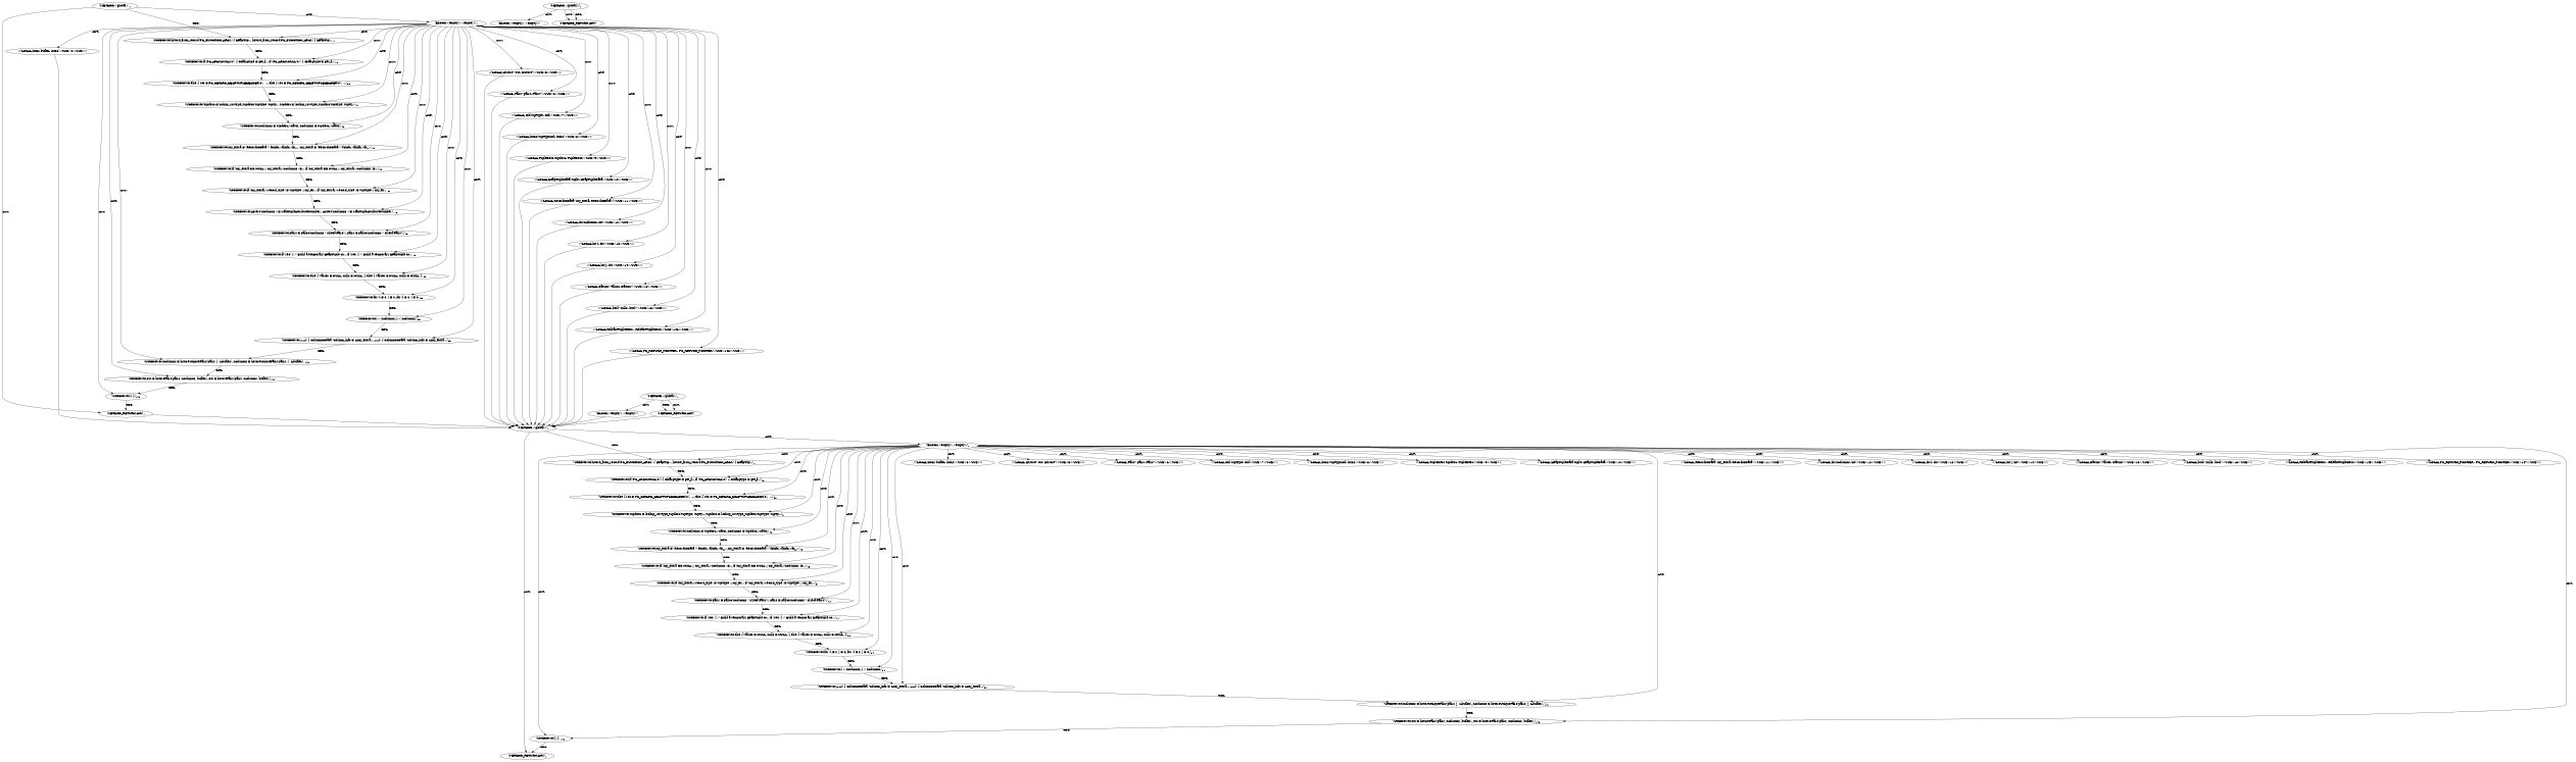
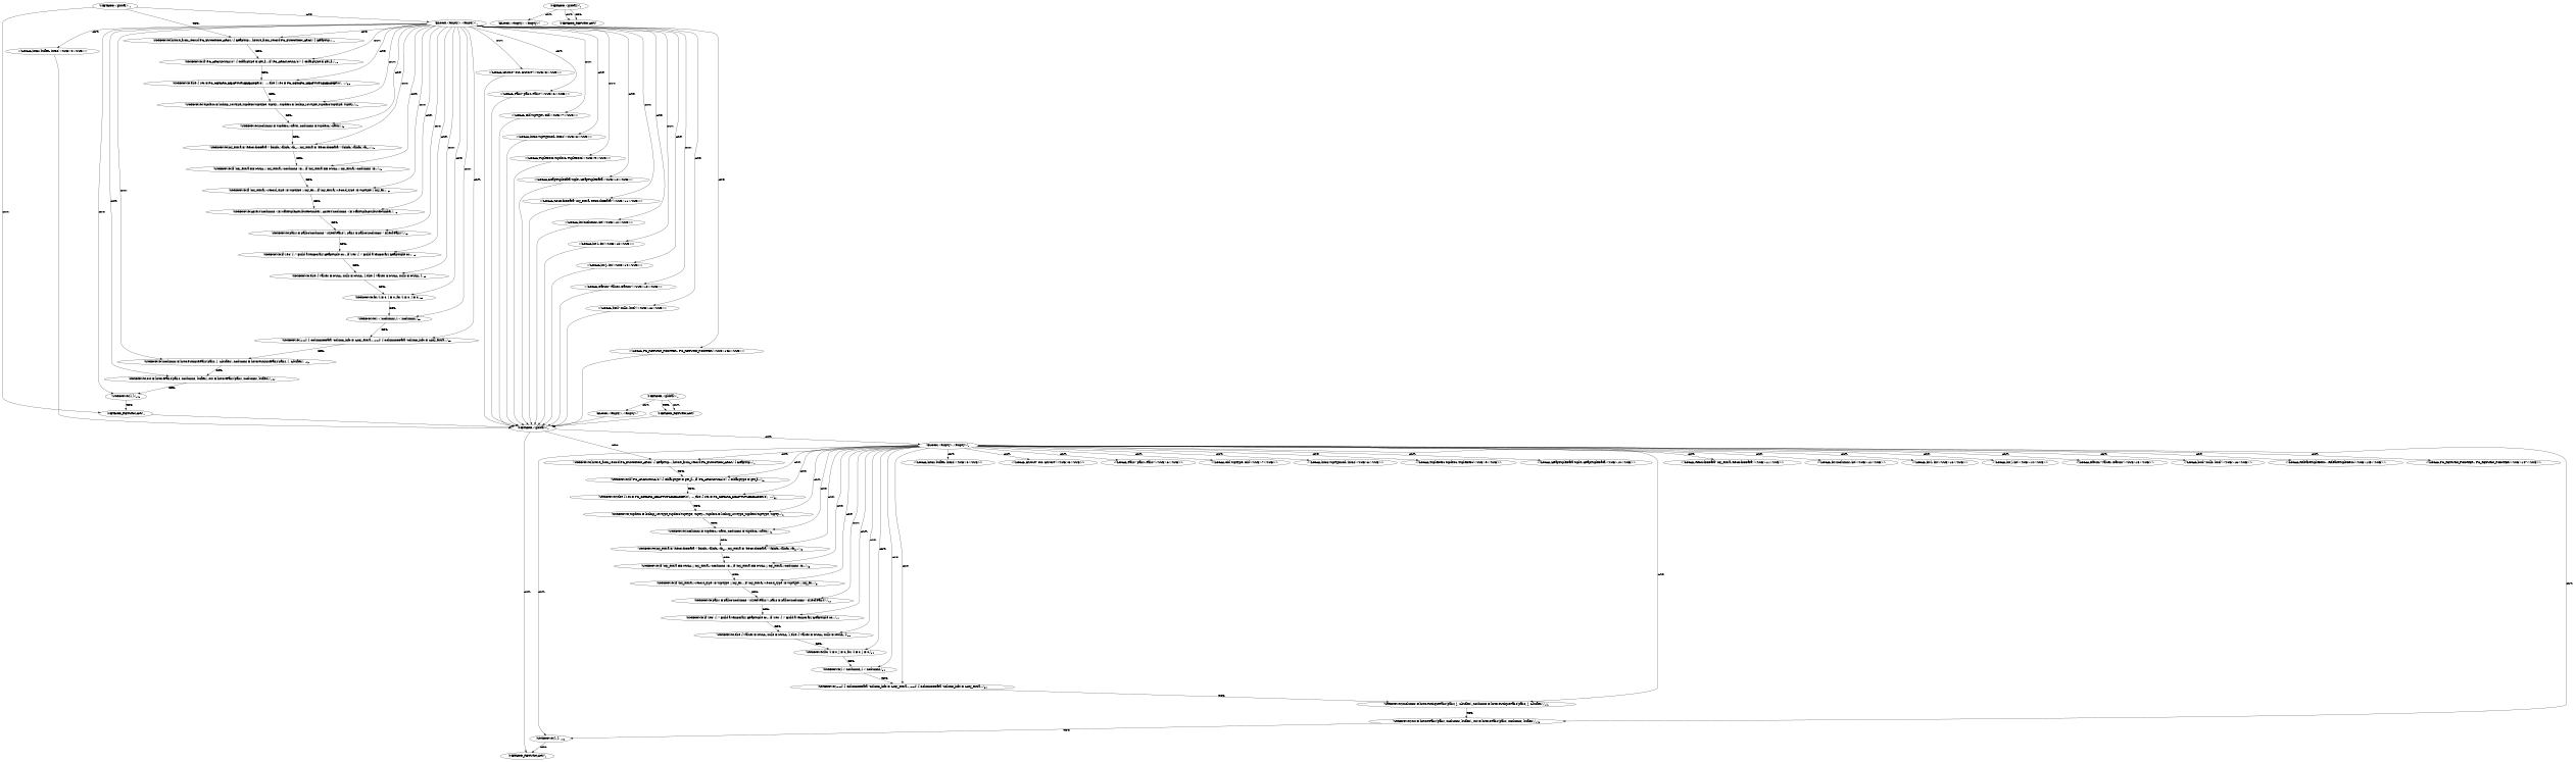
  digraph {
    n1 [label=<(METHOD,&lt;global&gt;)<SUB>1</SUB>>]
    n2 [label=<(BLOCK,&lt;empty&gt;,&lt;empty&gt;)<SUB>1</SUB>>]
    n3 [label=<(UNKNOWN,hstore_from_record(PG_FUNCTION_ARGS) { 	HeapTup...,hstore_from_record(PG_FUNCTION_ARGS) { 	HeapTup...)<SUB>1</SUB>>]
    n4 [label=<(METHOD_RETURN,ANY)<SUB>1</SUB>>]
    n5 [label="<(LOCAL,int32 buflen: int32)<SUB>4</SUB>>"]
    n6 [label="<(LOCAL,HStore* out: HStore*)<SUB>5</SUB>>"]
    n7 [label="<(LOCAL,Pairs* pairs: Pairs*)<SUB>6</SUB>>"]
    n8 [label="<(LOCAL,Oid tupType: Oid)<SUB>7</SUB>>"]
    n9 [label="<(LOCAL,int32 tupTypmod: int32)<SUB>8</SUB>>"]
    n10 [label="<(LOCAL,TupleDesc tupdesc: TupleDesc)<SUB>9</SUB>>"]
    n11 [label="<(LOCAL,HeapTupleData tuple: HeapTupleData)<SUB>10</SUB>>"]
    n12 [label="<(LOCAL,RecordIOData* my_extra: RecordIOData*)<SUB>11</SUB>>"]
    n13 [label="<(LOCAL,int ncolumns: int)<SUB>12</SUB>>"]
    n14 [label="<(LOCAL,int i: int)<SUB>13</SUB>>"]
    n15 [label="<(LOCAL,int j: int)<SUB>14</SUB>>"]
    n16 [label="<(LOCAL,Datum* values: Datum*)<SUB>15</SUB>>"]
    n17 [label="<(LOCAL,bool* nulls: bool*)<SUB>16</SUB>>"]
    n18 [label=<(UNKNOWN,if (PG_ARGISNULL(0)) 	{ 		Oid			argtype = get_f...,if (PG_ARGISNULL(0)) 	{ 		Oid			argtype = get_f...)<SUB>18</SUB>>]
    n19 [label=<(UNKNOWN,else 	{ 		rec = PG_GETARG_HEAPTUPLEHEADER(0);  ...,else 	{ 		rec = PG_GETARG_HEAPTUPLEHEADER(0);  ...)<SUB>32</SUB>>]
    n20 [label=<(UNKNOWN,tupdesc = lookup_rowtype_tupdesc(tupType, tupTy...,tupdesc = lookup_rowtype_tupdesc(tupType, tupTy...)<SUB>41</SUB>>]
    n21 [label=<(UNKNOWN,ncolumns = tupdesc-&gt;natts;,ncolumns = tupdesc-&gt;natts;)<SUB>42</SUB>>]
    n22 [label=<(UNKNOWN,my_extra = (RecordIOData *) fcinfo-&gt;flinfo-&gt;fn_...,my_extra = (RecordIOData *) fcinfo-&gt;flinfo-&gt;fn_...)<SUB>48</SUB>>]
    n23 [label=<(UNKNOWN,if (my_extra == NULL || 		my_extra-&gt;ncolumns !=...,if (my_extra == NULL || 		my_extra-&gt;ncolumns !=...)<SUB>49</SUB>>]
    n24 [label=<(UNKNOWN,if (my_extra-&gt;record_type != tupType || 		my_ex...,if (my_extra-&gt;record_type != tupType || 		my_ex...)<SUB>61</SUB>>]
    n25 [label=<(UNKNOWN,pairs = palloc(ncolumns * sizeof(Pairs));,pairs = palloc(ncolumns * sizeof(Pairs));)<SUB>72</SUB>>]
    n26 [label=<(UNKNOWN,if (rec) 	{ 		/* Build a temporary HeapTuple co...,if (rec) 	{ 		/* Build a temporary HeapTuple co...)<SUB>74</SUB>>]
    n27 [label=<(UNKNOWN,else 	{ 		values = NULL; 		nulls = NULL; 	},else 	{ 		values = NULL; 		nulls = NULL; 	})<SUB>88</SUB>>]
    n28 [label=<(UNKNOWN,for (i = 0, j = 0;,for (i = 0, j = 0;)<SUB>94</SUB>>]
    n29 [label=<(UNKNOWN,i &lt; ncolumns;,i &lt; ncolumns;)<SUB>94</SUB>>]
    n30 [label=<(UNKNOWN,++i) 	{ 		ColumnIOData *column_info = &amp;my_extra...,++i) 	{ 		ColumnIOData *column_info = &amp;my_extra...)<SUB>94</SUB>>]
    n31 [label=<(UNKNOWN,ncolumns = hstoreUniquePairs(pairs, j, &amp;buflen);,ncolumns = hstoreUniquePairs(pairs, j, &amp;buflen);)<SUB>141</SUB>>]
    n32 [label=<(UNKNOWN,out = hstorePairs(pairs, ncolumns, buflen);,out = hstorePairs(pairs, ncolumns, buflen);)<SUB>143</SUB>>]
    n33 [label="<(LOCAL,ReleaseTupleDesc : ReleaseTupleDesc)<SUB>145</SUB>>"]
    n34 [label="<(LOCAL,PG_RETURN_POINTER : PG_RETURN_POINTER)<SUB>147</SUB>>"]
    n35 [label=<(UNKNOWN,},})<SUB>148</SUB>>]
    n36 [label=<(METHOD,&lt;global&gt;)<SUB>1</SUB>>]
    n37 [label=<(BLOCK,&lt;empty&gt;,&lt;empty&gt;)>]
    n38 [label=<(METHOD_RETURN,ANY)>]
    n39 [label=<(METHOD,&lt;global&gt;)<SUB>1</SUB>>]
    n40 [label=<(BLOCK,&lt;empty&gt;,&lt;empty&gt;)<SUB>1</SUB>>]
    n41 [label=<(UNKNOWN,hstore_from_record(PG_FUNCTION_ARGS) { 	HeapTup...,hstore_from_record(PG_FUNCTION_ARGS) { 	HeapTup...)<SUB>1</SUB>>]
    n42 [label=<(METHOD_RETURN,ANY)<SUB>1</SUB>>]
    n43 [label="<(LOCAL,int32 buflen: int32)<SUB>4</SUB>>"]
    n44 [label="<(LOCAL,HStore* out: HStore*)<SUB>5</SUB>>"]
    n45 [label="<(LOCAL,Pairs* pairs: Pairs*)<SUB>6</SUB>>"]
    n46 [label="<(LOCAL,Oid tupType: Oid)<SUB>7</SUB>>"]
    n47 [label="<(LOCAL,int32 tupTypmod: int32)<SUB>8</SUB>>"]
    n48 [label="<(LOCAL,TupleDesc tupdesc: TupleDesc)<SUB>9</SUB>>"]
    n49 [label="<(LOCAL,HeapTupleData tuple: HeapTupleData)<SUB>10</SUB>>"]
    n50 [label="<(LOCAL,RecordIOData* my_extra: RecordIOData*)<SUB>11</SUB>>"]
    n51 [label="<(LOCAL,int ncolumns: int)<SUB>12</SUB>>"]
    n52 [label="<(LOCAL,int i: int)<SUB>13</SUB>>"]
    n53 [label="<(LOCAL,int j: int)<SUB>14</SUB>>"]
    n54 [label="<(LOCAL,Datum* values: Datum*)<SUB>15</SUB>>"]
    n55 [label="<(LOCAL,bool* nulls: bool*)<SUB>16</SUB>>"]
    n56 [label=<(UNKNOWN,if (PG_ARGISNULL(0)) 	{ 		Oid			argtype = get_f...,if (PG_ARGISNULL(0)) 	{ 		Oid			argtype = get_f...)<SUB>18</SUB>>]
    n57 [label=<(UNKNOWN,else 	{ 		rec = PG_GETARG_HEAPTUPLEHEADER(0);  ...,else 	{ 		rec = PG_GETARG_HEAPTUPLEHEADER(0);  ...)<SUB>32</SUB>>]
    n58 [label=<(UNKNOWN,tupdesc = lookup_rowtype_tupdesc(tupType, tupTy...,tupdesc = lookup_rowtype_tupdesc(tupType, tupTy...)<SUB>41</SUB>>]
    n59 [label=<(UNKNOWN,ncolumns = tupdesc-&gt;natts;,ncolumns = tupdesc-&gt;natts;)<SUB>42</SUB>>]
    n60 [label=<(UNKNOWN,my_extra = (RecordIOData *) fcinfo-&gt;flinfo-&gt;fn_...,my_extra = (RecordIOData *) fcinfo-&gt;flinfo-&gt;fn_...)<SUB>48</SUB>>]
    n61 [label=<(UNKNOWN,if (my_extra == NULL || 		my_extra-&gt;ncolumns !=...,if (my_extra == NULL || 		my_extra-&gt;ncolumns !=...)<SUB>49</SUB>>]
    n62 [label=<(UNKNOWN,if (my_extra-&gt;record_type != tupType || 		my_ex...,if (my_extra-&gt;record_type != tupType || 		my_ex...)<SUB>61</SUB>>]
    n63 [label=<(UNKNOWN,Assert(ncolumns &lt;= MaxTupleAttributeNumber);,Assert(ncolumns &lt;= MaxTupleAttributeNumber);)<SUB>72</SUB>>]
    n64 [label=<(UNKNOWN,pairs = palloc(ncolumns * sizeof(Pairs));,pairs = palloc(ncolumns * sizeof(Pairs));)<SUB>73</SUB>>]
    n65 [label=<(UNKNOWN,if (rec) 	{ 		/* Build a temporary HeapTuple co...,if (rec) 	{ 		/* Build a temporary HeapTuple co...)<SUB>75</SUB>>]
    n66 [label=<(UNKNOWN,else 	{ 		values = NULL; 		nulls = NULL; 	},else 	{ 		values = NULL; 		nulls = NULL; 	})<SUB>89</SUB>>]
    n67 [label=<(UNKNOWN,for (i = 0, j = 0;,for (i = 0, j = 0;)<SUB>95</SUB>>]
    n68 [label=<(UNKNOWN,i &lt; ncolumns;,i &lt; ncolumns;)<SUB>95</SUB>>]
    n69 [label=<(UNKNOWN,++i) 	{ 		ColumnIOData *column_info = &amp;my_extra...,++i) 	{ 		ColumnIOData *column_info = &amp;my_extra...)<SUB>95</SUB>>]
    n70 [label=<(UNKNOWN,ncolumns = hstoreUniquePairs(pairs, j, &amp;buflen);,ncolumns = hstoreUniquePairs(pairs, j, &amp;buflen);)<SUB>142</SUB>>]
    n71 [label=<(UNKNOWN,out = hstorePairs(pairs, ncolumns, buflen);,out = hstorePairs(pairs, ncolumns, buflen);)<SUB>144</SUB>>]
-   n72 [label="<(LOCAL,ReleaseTupleDesc : ReleaseTupleDesc)<SUB>146</SUB>>"]
    n73 [label="<(LOCAL,PG_RETURN_POINTER : PG_RETURN_POINTER)<SUB>148</SUB>>"]
    n74 [label=<(UNKNOWN,},})<SUB>149</SUB>>]
    n75 [label=<(METHOD,&lt;global&gt;)<SUB>1</SUB>>]
    n76 [label=<(BLOCK,&lt;empty&gt;,&lt;empty&gt;)>]
    n77 [label=<(METHOD_RETURN,ANY)>]
    n1 -> n2 [label="AST: "]
    n1 -> n3 [label="CFG: "]
    n1 -> n4 [label="AST: "]
    n2 -> n3 [label="AST: "]
    n2 -> n5 [label="AST: "]
    n2 -> n6 [label="AST: "]
    n2 -> n7 [label="AST: "]
    n2 -> n8 [label="AST: "]
    n2 -> n9 [label="AST: "]
    n2 -> n10 [label="AST: "]
    n2 -> n11 [label="AST: "]
    n2 -> n12 [label="AST: "]
    n2 -> n13 [label="AST: "]
    n2 -> n14 [label="AST: "]
    n2 -> n15 [label="AST: "]
    n2 -> n16 [label="AST: "]
    n2 -> n17 [label="AST: "]
    n2 -> n18 [label="AST: "]
    n2 -> n19 [label="AST: "]
    n2 -> n20 [label="AST: "]
    n2 -> n21 [label="AST: "]
    n2 -> n22 [label="AST: "]
    n2 -> n23 [label="AST: "]
    n2 -> n24 [label="AST: "]
    n2 -> n25 [label="AST: "]
    n2 -> n26 [label="AST: "]
    n2 -> n27 [label="AST: "]
    n2 -> n28 [label="AST: "]
    n2 -> n29 [label="AST: "]
    n2 -> n30 [label="AST: "]
    n2 -> n31 [label="AST: "]
    n2 -> n32 [label="AST: "]
    n2 -> n33 [label="AST: "]
    n2 -> n34 [label="AST: "]
    n2 -> n35 [label="AST: "]
    n3 -> n18 [label="CFG: "]
    n18 -> n19 [label="CFG: "]
    n19 -> n20 [label="CFG: "]
    n20 -> n21 [label="CFG: "]
    n21 -> n22 [label="CFG: "]
    n22 -> n23 [label="CFG: "]
    n23 -> n24 [label="CFG: "]
    n24 -> n25 [label="CFG: "]
    n25 -> n26 [label="CFG: "]
    n26 -> n27 [label="CFG: "]
    n27 -> n28 [label="CFG: "]
    n28 -> n29 [label="CFG: "]
    n29 -> n30 [label="CFG: "]
    n30 -> n31 [label="CFG: "]
    n31 -> n32 [label="CFG: "]
    n32 -> n35 [label="CFG: "]
    n35 -> n4 [label="CFG: "]
    n36 -> n37 [label="AST: "]
    n36 -> n38 [label="AST: "]
    n36 -> n38 [label="CFG: "]
    n39 -> n40 [label="AST: "]
    n39 -> n41 [label="CFG: "]
    n39 -> n42 [label="AST: "]
    n40 -> n41 [label="AST: "]
    n40 -> n43 [label="AST: "]
    n40 -> n44 [label="AST: "]
    n40 -> n45 [label="AST: "]
    n40 -> n46 [label="AST: "]
    n40 -> n47 [label="AST: "]
    n40 -> n48 [label="AST: "]
    n40 -> n49 [label="AST: "]
    n40 -> n50 [label="AST: "]
    n40 -> n51 [label="AST: "]
    n40 -> n52 [label="AST: "]
    n40 -> n53 [label="AST: "]
    n40 -> n54 [label="AST: "]
    n40 -> n55 [label="AST: "]
    n40 -> n56 [label="AST: "]
    n40 -> n57 [label="AST: "]
    n40 -> n58 [label="AST: "]
    n40 -> n59 [label="AST: "]
    n40 -> n60 [label="AST: "]
    n40 -> n61 [label="AST: "]
    n40 -> n62 [label="AST: "]
    n40 -> n63 [label="AST: "]
    n40 -> n64 [label="AST: "]
    n40 -> n65 [label="AST: "]
    n40 -> n66 [label="AST: "]
    n40 -> n67 [label="AST: "]
    n40 -> n68 [label="AST: "]
    n40 -> n69 [label="AST: "]
    n40 -> n70 [label="AST: "]
    n40 -> n71 [label="AST: "]
-   n40 -> n72 [label="AST: "]
    n40 -> n73 [label="AST: "]
    n40 -> n74 [label="AST: "]
    n41 -> n56 [label="CFG: "]
    n42 -> n1
    n43 -> n1
    n44 -> n1
    n45 -> n1
    n46 -> n1
    n47 -> n1
    n48 -> n1
    n49 -> n1
    n50 -> n1
    n51 -> n1
    n52 -> n1
    n53 -> n1
    n54 -> n1
    n55 -> n1
    n56 -> n57 [label="CFG: "]
    n57 -> n58 [label="CFG: "]
    n58 -> n59 [label="CFG: "]
    n59 -> n60 [label="CFG: "]
    n60 -> n61 [label="CFG: "]
    n61 -> n62 [label="CFG: "]
    n62 -> n63 [label="CFG: "]
    n63 -> n64 [label="CFG: "]
    n64 -> n65 [label="CFG: "]
    n65 -> n66 [label="CFG: "]
    n66 -> n67 [label="CFG: "]
    n67 -> n68 [label="CFG: "]
    n68 -> n69 [label="CFG: "]
    n69 -> n70 [label="CFG: "]
    n70 -> n71 [label="CFG: "]
    n71 -> n74 [label="CFG: "]
-   n72 -> n1
    n73 -> n1
    n74 -> n42 [label="CFG: "]
    n75 -> n76 [label="AST: "]
    n75 -> n77 [label="AST: "]
    n75 -> n77 [label="CFG: "]
    n76 -> n1
    n77 -> n1
  }
